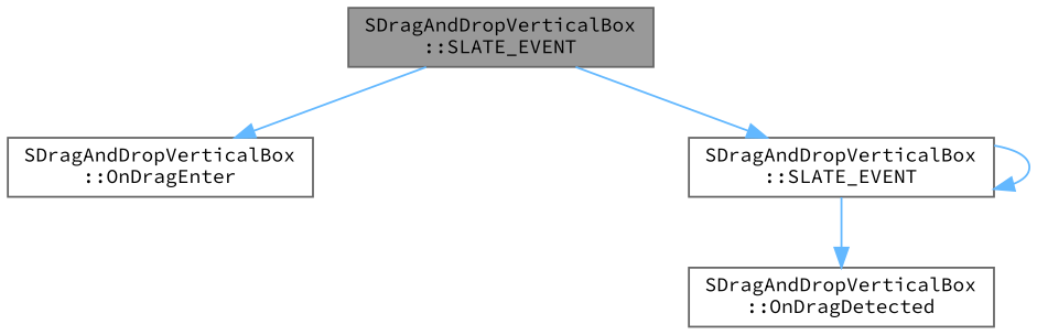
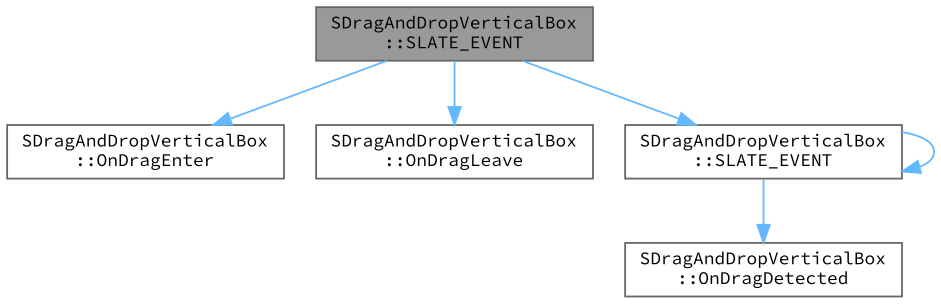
  digraph {
    rankdir=TB
    fontname="Source Code Pro"
    node [color=grey40 fillcolor=white fontname="Source Code Pro" fontsize=10 shape=box style=filled]
    edge [color=steelblue1 fontname="Source Code Pro" fontsize=10 labelfontname=Helvetica labelfontsize=10 style=solid]
    n1 [color=gray40 fillcolor=grey60 fontcolor=black height=0.2 label="SDragAndDropVerticalBox\l::SLATE_EVENT" width=0.4]
    n2 [height=0.2 label="SDragAndDropVerticalBox\l::OnDragEnter" width=0.4]
+   n3 [height=0.2 label="SDragAndDropVerticalBox\l::OnDragLeave" width=0.4]
    n4 [height=0.2 label="SDragAndDropVerticalBox\l::SLATE_EVENT" width=0.4]
    n5 [height=0.2 label="SDragAndDropVerticalBox\l::OnDragDetected" width=0.4]
    n1 -> n2
+   n1 -> n3
    n1 -> n4
    n4 -> n4
    n4 -> n5
  }
